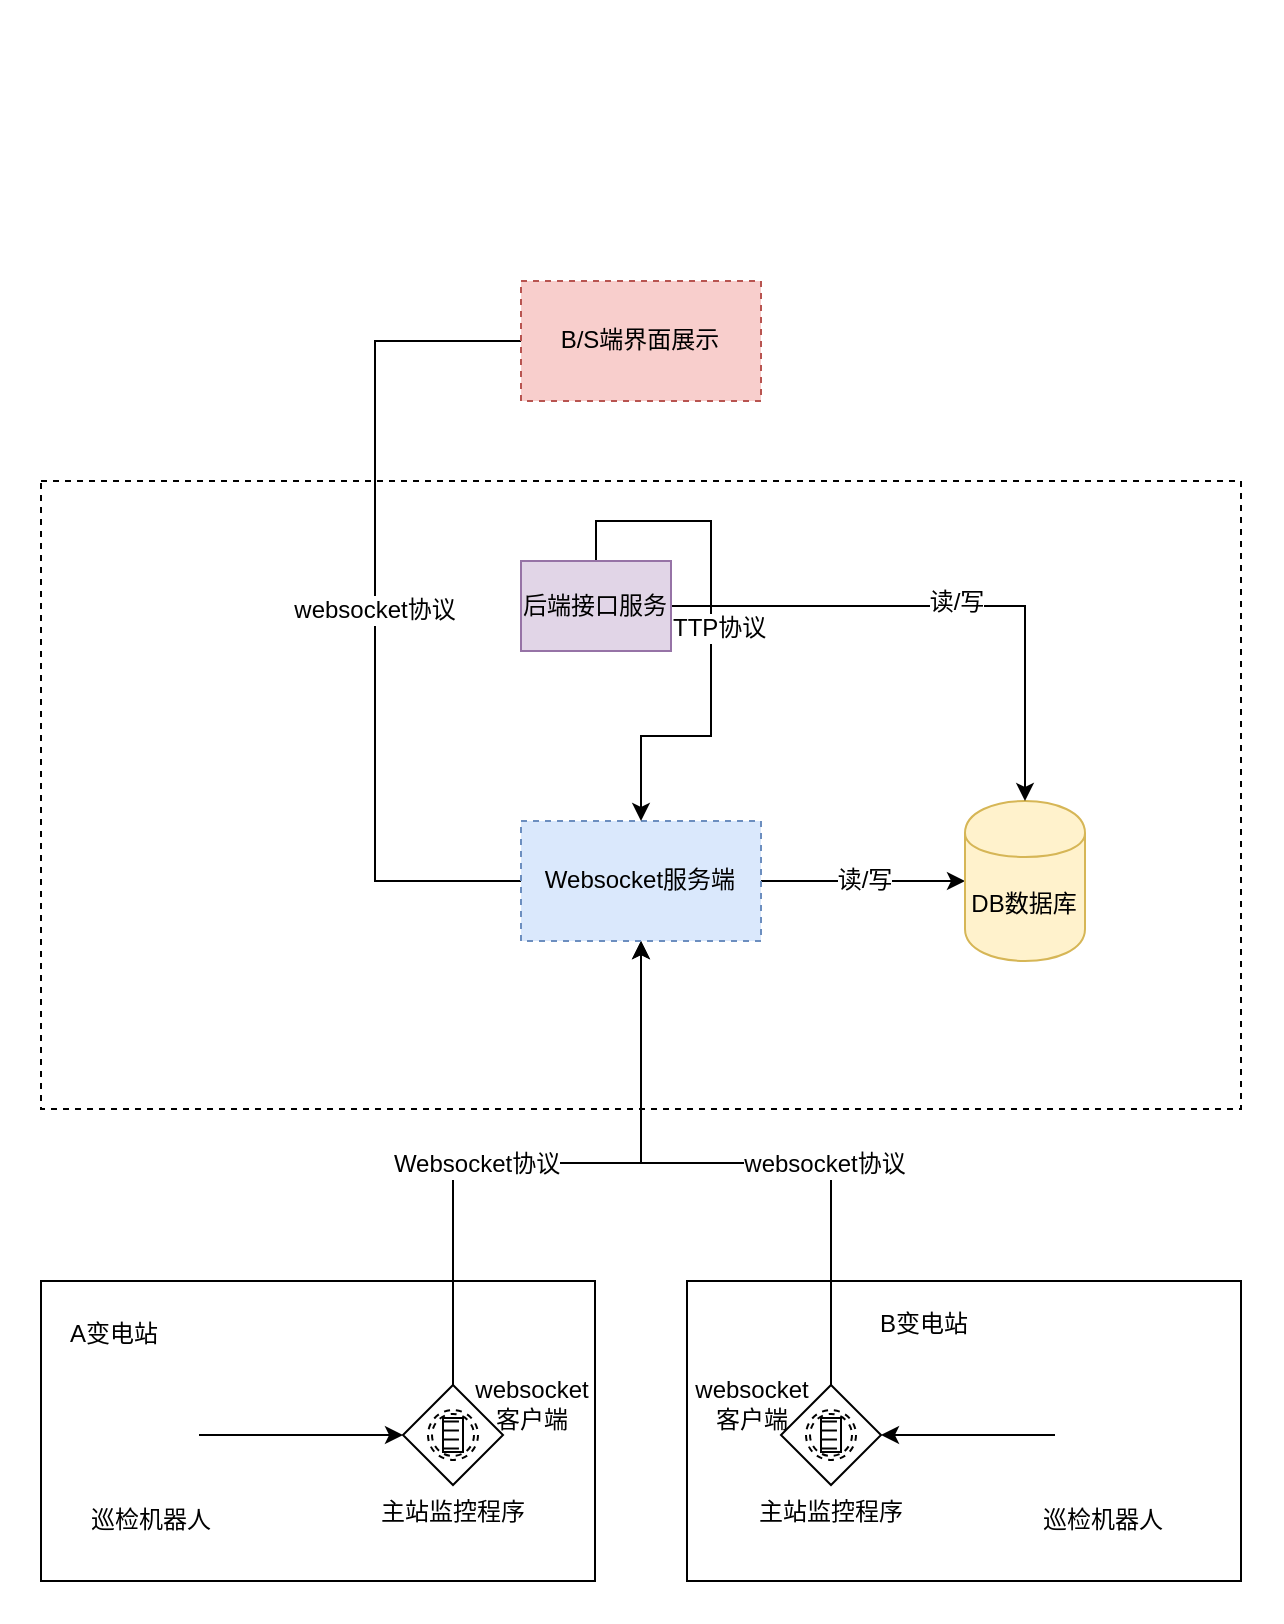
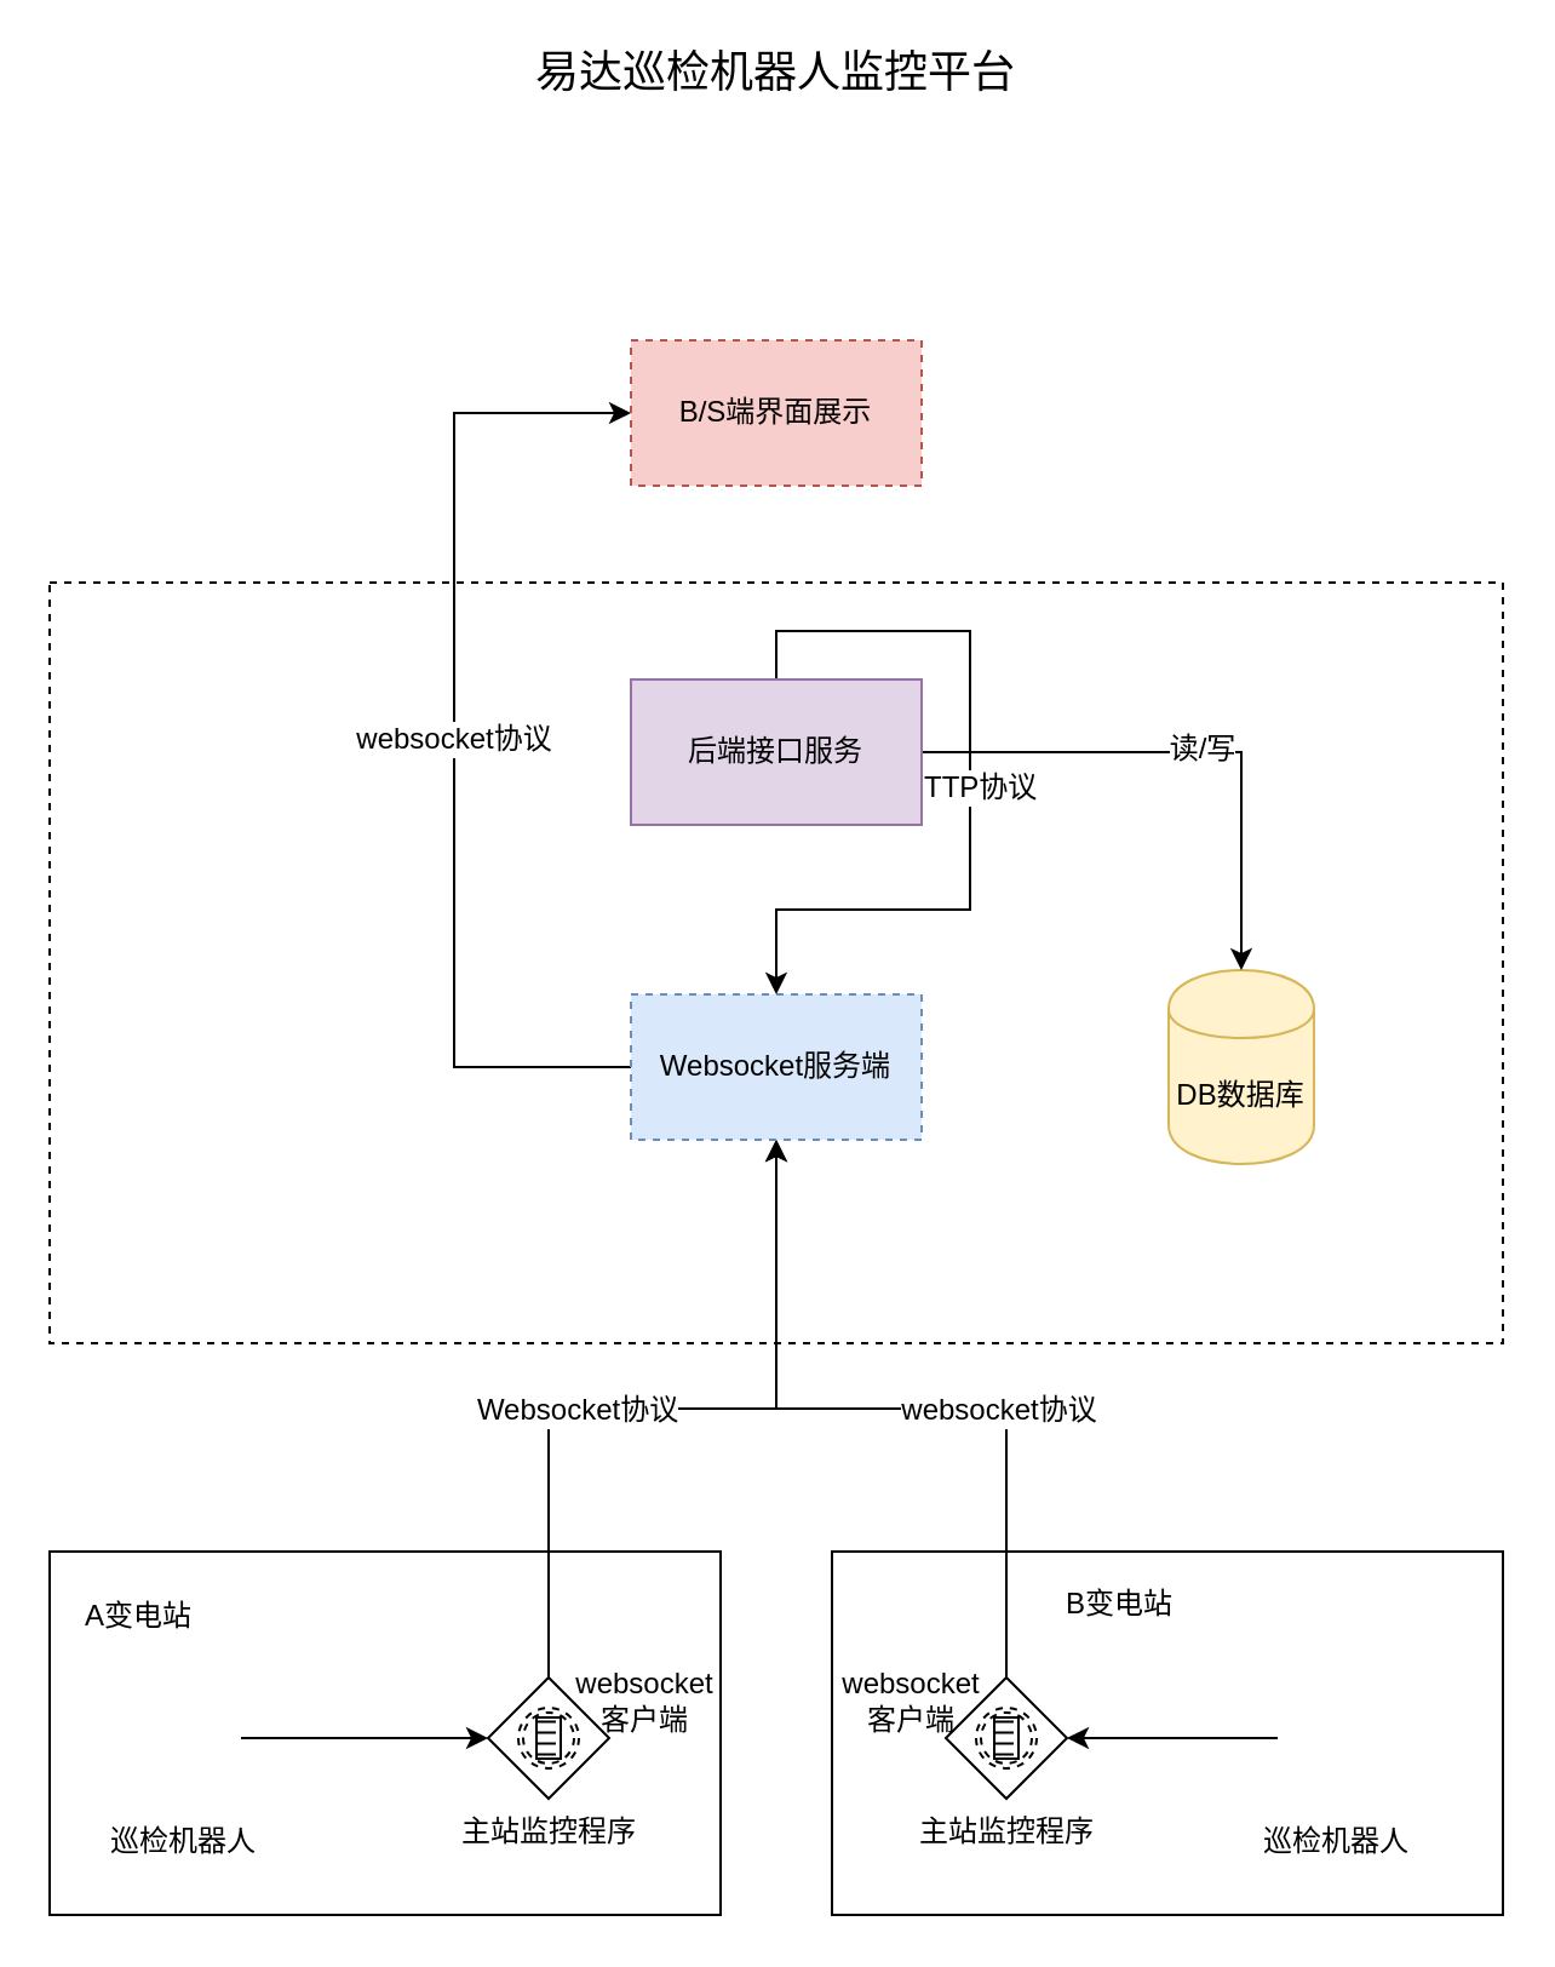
  <mxCell id="0" />
  <mxCell id="1" parent="0" />
  <mxCell id="2" value="" style="rounded=0;whiteSpace=wrap;html=1;fontSize=12;" vertex="1" parent="1"><mxGeometry x="20" y="640" width="277" height="150" as="geometry" /></mxCell>
  <mxCell id="3" value="" style="rounded=0;whiteSpace=wrap;html=1;dashed=1;" vertex="1" parent="1"><mxGeometry x="20" y="240" width="600" height="314" as="geometry" /></mxCell>
+ <mxCell id="4" value="易达巡检机器人监控平台" style="text;html=1;strokeColor=none;fillColor=none;align=center;verticalAlign=middle;whiteSpace=wrap;rounded=0;dashed=1;fontSize=18;" vertex="1" parent="1"><mxGeometry x="205" y="20" width="230" height="20" as="geometry" /></mxCell>
  <mxCell id="5" style="edgeStyle=orthogonalEdgeStyle;rounded=0;orthogonalLoop=1;jettySize=auto;html=1;exitX=1;exitY=0.5;exitDx=0;exitDy=0;entryX=0;entryY=0.5;entryDx=0;entryDy=0;fontSize=18;" edge="1" parent="1" source="6" target="9"><mxGeometry relative="1" as="geometry"><mxPoint x="177" y="714" as="targetPoint" /></mxGeometry></mxCell>
  <mxCell id="6" value="&lt;font style=&quot;font-size: 12px&quot;&gt;巡检机器人&lt;/font&gt;" style="shape=image;html=1;verticalAlign=top;verticalLabelPosition=bottom;labelBackgroundColor=#ffffff;imageAspect=0;aspect=fixed;image=https://cdn3.iconfinder.com/data/icons/technology-1-1/512/technology-machine-electronic-device-05-128.png;fontSize=18;" vertex="1" parent="1"><mxGeometry x="51" y="693" width="48" height="48" as="geometry" /></mxCell>
  <mxCell id="7" style="edgeStyle=orthogonalEdgeStyle;rounded=0;orthogonalLoop=1;jettySize=auto;html=1;exitX=0.5;exitY=0;exitDx=0;exitDy=0;fontSize=12;" edge="1" parent="1" source="9" target="21"><mxGeometry relative="1" as="geometry" /></mxCell>
  <mxCell id="8" value="Websocket协议" style="text;html=1;align=center;verticalAlign=middle;resizable=0;points=[];;labelBackgroundColor=#ffffff;fontSize=12;" vertex="1" connectable="0" parent="7"><mxGeometry x="-0.297" y="-11" relative="1" as="geometry"><mxPoint x="11" y="-11" as="offset" /></mxGeometry></mxCell>
  <mxCell id="9" value="主站监控程序" style="shape=mxgraph.bpmn.shape;html=1;verticalLabelPosition=bottom;labelBackgroundColor=#ffffff;verticalAlign=top;align=center;perimeter=rhombusPerimeter;background=gateway;outlineConnect=0;outline=boundNonint;symbol=conditional;fontSize=12;" vertex="1" parent="1"><mxGeometry x="201" y="692" width="50" height="50" as="geometry" /></mxCell>
  <mxCell id="10" value="A变电站" style="text;html=1;strokeColor=none;fillColor=none;align=center;verticalAlign=middle;whiteSpace=wrap;rounded=0;fontSize=12;" vertex="1" parent="1"><mxGeometry x="27" y="657" width="60" height="20" as="geometry" /></mxCell>
  <mxCell id="11" value="" style="rounded=0;whiteSpace=wrap;html=1;fontSize=12;" vertex="1" parent="1"><mxGeometry x="343" y="640" width="277" height="150" as="geometry" /></mxCell>
  <mxCell id="12" style="edgeStyle=orthogonalEdgeStyle;rounded=0;orthogonalLoop=1;jettySize=auto;html=1;exitX=0;exitY=0.5;exitDx=0;exitDy=0;entryX=1;entryY=0.5;entryDx=0;entryDy=0;fontSize=12;" edge="1" parent="1" source="13" target="16"><mxGeometry relative="1" as="geometry" /></mxCell>
  <mxCell id="13" value="&lt;font style=&quot;font-size: 12px&quot;&gt;巡检机器人&lt;/font&gt;" style="shape=image;html=1;verticalAlign=top;verticalLabelPosition=bottom;labelBackgroundColor=#ffffff;imageAspect=0;aspect=fixed;image=https://cdn3.iconfinder.com/data/icons/technology-1-1/512/technology-machine-electronic-device-05-128.png;fontSize=18;" vertex="1" parent="1"><mxGeometry x="527" y="693" width="48" height="48" as="geometry" /></mxCell>
  <mxCell id="14" style="edgeStyle=orthogonalEdgeStyle;rounded=0;orthogonalLoop=1;jettySize=auto;html=1;exitX=0.5;exitY=0;exitDx=0;exitDy=0;entryX=0.5;entryY=1;entryDx=0;entryDy=0;fontSize=12;" edge="1" parent="1" source="16" target="21"><mxGeometry relative="1" as="geometry" /></mxCell>
  <mxCell id="15" value="websocket协议" style="text;html=1;align=center;verticalAlign=middle;resizable=0;points=[];;labelBackgroundColor=#ffffff;fontSize=12;" vertex="1" connectable="0" parent="14"><mxGeometry x="-0.3" y="4" relative="1" as="geometry"><mxPoint x="-4" y="-4" as="offset" /></mxGeometry></mxCell>
  <mxCell id="16" value="主站监控程序" style="shape=mxgraph.bpmn.shape;html=1;verticalLabelPosition=bottom;labelBackgroundColor=#ffffff;verticalAlign=top;align=center;perimeter=rhombusPerimeter;background=gateway;outlineConnect=0;outline=boundNonint;symbol=conditional;fontSize=12;" vertex="1" parent="1"><mxGeometry x="390" y="692" width="50" height="50" as="geometry" /></mxCell>
  <mxCell id="17" value="B变电站" style="text;html=1;strokeColor=none;fillColor=none;align=center;verticalAlign=middle;whiteSpace=wrap;rounded=0;fontSize=12;" vertex="1" parent="1"><mxGeometry x="432" y="652" width="60" height="20" as="geometry" /></mxCell>
- <mxCell id="18" style="edgeStyle=orthogonalEdgeStyle;rounded=0;orthogonalLoop=1;jettySize=auto;html=1;exitX=1;exitY=0.5;exitDx=0;exitDy=0;entryX=0;entryY=0.5;entryDx=0;entryDy=0;fontSize=12;" edge="1" parent="1" source="21" target="22"><mxGeometry relative="1" as="geometry" /></mxCell>
- <mxCell id="19" value="读/写" style="text;html=1;align=center;verticalAlign=middle;resizable=0;points=[];;labelBackgroundColor=#ffffff;fontSize=12;" vertex="1" connectable="0" parent="18"><mxGeometry x="-0.009" y="1" relative="1" as="geometry"><mxPoint as="offset" /></mxGeometry></mxCell>
- <mxCell id="20" value="websocket协议" style="edgeStyle=orthogonalEdgeStyle;rounded=0;orthogonalLoop=1;jettySize=auto;html=1;exitX=0;exitY=0.5;exitDx=0;exitDy=0;entryX=0;entryY=0.5;entryDx=0;entryDy=0;fontSize=12;endArrow=none;" edge="1" parent="1" source="21" target="27"><mxGeometry relative="1" as="geometry"><Array as="points"><mxPoint x="187" y="440" /><mxPoint x="187" y="170" /></Array></mxGeometry></mxCell>
+ <mxCell id="20" value="websocket协议" style="edgeStyle=orthogonalEdgeStyle;rounded=0;orthogonalLoop=1;jettySize=auto;html=1;exitX=0;exitY=0.5;exitDx=0;exitDy=0;entryX=0;entryY=0.5;entryDx=0;entryDy=0;fontSize=12;" edge="1" parent="1" source="21" target="27"><mxGeometry relative="1" as="geometry"><Array as="points"><mxPoint x="187" y="440" /><mxPoint x="187" y="170" /></Array></mxGeometry></mxCell>
  <mxCell id="21" value="Websocket服务端" style="rounded=0;whiteSpace=wrap;html=1;fontSize=12;fillColor=#dae8fc;strokeColor=#6c8ebf;dashed=1;" vertex="1" parent="1"><mxGeometry x="260" y="410" width="120" height="60" as="geometry" /></mxCell>
  <mxCell id="22" value="DB数据库" style="shape=cylinder;whiteSpace=wrap;html=1;boundedLbl=1;backgroundOutline=1;fontSize=12;fillColor=#fff2cc;strokeColor=#d6b656;" vertex="1" parent="1"><mxGeometry x="482" y="400" width="60" height="80" as="geometry" /></mxCell>
  <mxCell id="23" style="edgeStyle=orthogonalEdgeStyle;rounded=0;orthogonalLoop=1;jettySize=auto;html=1;exitX=1;exitY=0.5;exitDx=0;exitDy=0;entryX=0.5;entryY=0;entryDx=0;entryDy=0;fontSize=12;" edge="1" parent="1" source="26" target="22"><mxGeometry relative="1" as="geometry" /></mxCell>
  <mxCell id="24" value="读/写" style="text;html=1;align=center;verticalAlign=middle;resizable=0;points=[];;labelBackgroundColor=#ffffff;fontSize=12;" vertex="1" connectable="0" parent="23"><mxGeometry x="0.038" y="2" relative="1" as="geometry"><mxPoint as="offset" /></mxGeometry></mxCell>
  <mxCell id="25" value="HTTP协议" style="edgeStyle=orthogonalEdgeStyle;rounded=0;orthogonalLoop=1;jettySize=auto;html=1;exitX=0.5;exitY=0;exitDx=0;exitDy=0;fontSize=12;" edge="1" parent="1" source="26" target="21"><mxGeometry relative="1" as="geometry" /></mxCell>
- <mxCell id="26" value="后端接口服务" style="rounded=0;whiteSpace=wrap;html=1;fontSize=12;fillColor=#e1d5e7;strokeColor=#9673a6;" vertex="1" parent="1"><mxGeometry x="260" y="280" width="75" height="45" as="geometry" /></mxCell>
+ <mxCell id="26" value="后端接口服务" style="rounded=0;whiteSpace=wrap;html=1;fontSize=12;fillColor=#e1d5e7;strokeColor=#9673a6;" vertex="1" parent="1"><mxGeometry x="260" y="280" width="120" height="60" as="geometry" /></mxCell>
  <mxCell id="27" value="B/S端界面展示" style="rounded=0;whiteSpace=wrap;html=1;fontSize=12;fillColor=#f8cecc;strokeColor=#b85450;dashed=1;" vertex="1" parent="1"><mxGeometry x="260" y="140" width="120" height="60" as="geometry" /></mxCell>
  <mxCell id="28" value="websocket客户端" style="text;html=1;strokeColor=none;fillColor=none;align=center;verticalAlign=middle;whiteSpace=wrap;rounded=0;fontSize=12;" vertex="1" parent="1"><mxGeometry x="246" y="692" width="40" height="20" as="geometry" /></mxCell>
  <mxCell id="29" value="websocket客户端" style="text;html=1;strokeColor=none;fillColor=none;align=center;verticalAlign=middle;whiteSpace=wrap;rounded=0;fontSize=12;" vertex="1" parent="1"><mxGeometry x="356" y="692" width="40" height="20" as="geometry" /></mxCell>
